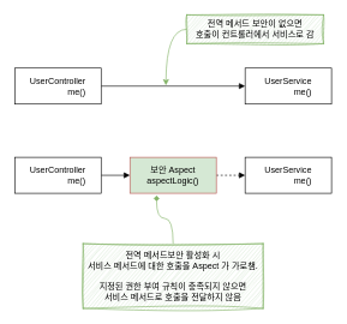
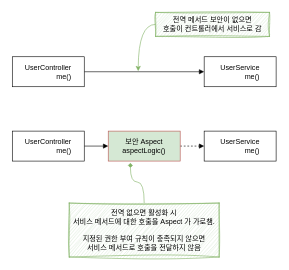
  <mxCell id="0" />
  <mxCell id="1" parent="0" />
  <mxCell id="2" style="edgeStyle=orthogonalEdgeStyle;rounded=0;orthogonalLoop=1;jettySize=auto;html=1;endArrow=block;endFill=1;" edge="1" parent="1" source="3" target="4"><mxGeometry relative="1" as="geometry" /></mxCell>
  <mxCell id="3" value="UserController&lt;br&gt;&lt;div style=&quot;text-align: right;&quot;&gt;&lt;span style=&quot;background-color: initial;&quot;&gt;me()&lt;/span&gt;&lt;/div&gt;" style="rounded=0;whiteSpace=wrap;html=1;" vertex="1" parent="1"><mxGeometry x="20" y="94" width="120" height="50" as="geometry" /></mxCell>
  <mxCell id="4" value="UserService&lt;br&gt;&lt;div style=&quot;text-align: right;&quot;&gt;&lt;span style=&quot;background-color: initial;&quot;&gt;me()&lt;/span&gt;&lt;/div&gt;" style="rounded=0;whiteSpace=wrap;html=1;" vertex="1" parent="1"><mxGeometry x="340" y="94" width="120" height="50" as="geometry" /></mxCell>
  <mxCell id="5" style="edgeStyle=orthogonalEdgeStyle;rounded=0;orthogonalLoop=1;jettySize=auto;html=1;entryX=0;entryY=0.5;entryDx=0;entryDy=0;endArrow=block;endFill=1;" edge="1" parent="1" source="6" target="9"><mxGeometry relative="1" as="geometry" /></mxCell>
  <mxCell id="6" value="UserController&lt;br&gt;&lt;div style=&quot;text-align: right;&quot;&gt;&lt;span style=&quot;background-color: initial;&quot;&gt;me()&lt;/span&gt;&lt;/div&gt;" style="rounded=0;whiteSpace=wrap;html=1;" vertex="1" parent="1"><mxGeometry x="20" y="218" width="120" height="50" as="geometry" /></mxCell>
  <mxCell id="7" value="UserService&lt;br&gt;&lt;div style=&quot;text-align: right;&quot;&gt;&lt;span style=&quot;background-color: initial;&quot;&gt;me()&lt;/span&gt;&lt;/div&gt;" style="rounded=0;whiteSpace=wrap;html=1;" vertex="1" parent="1"><mxGeometry x="340" y="218" width="120" height="50" as="geometry" /></mxCell>
  <mxCell id="8" style="edgeStyle=orthogonalEdgeStyle;rounded=0;orthogonalLoop=1;jettySize=auto;html=1;entryX=0;entryY=0.5;entryDx=0;entryDy=0;endArrow=block;endFill=1;dashed=1;" edge="1" parent="1" source="9" target="7"><mxGeometry relative="1" as="geometry" /></mxCell>
  <mxCell id="9" value="보안 Aspect&lt;br&gt;&lt;div style=&quot;text-align: right;&quot;&gt;&lt;span style=&quot;background-color: initial;&quot;&gt;aspectLogic()&lt;/span&gt;&lt;/div&gt;" style="rounded=0;whiteSpace=wrap;html=1;fillColor=#d5e8d4;strokeColor=#b85450;" vertex="1" parent="1"><mxGeometry x="180" y="218" width="120" height="50" as="geometry" /></mxCell>
  <mxCell id="10" style="edgeStyle=orthogonalEdgeStyle;rounded=0;orthogonalLoop=1;jettySize=auto;html=1;fillColor=#d5e8d4;strokeColor=#82b366;curved=1;" edge="1" parent="1" source="11"><mxGeometry relative="1" as="geometry"><mxPoint x="230" y="118" as="targetPoint" /></mxGeometry></mxCell>
  <mxCell id="11" value="전역 메서드 보안이 없으면 &lt;br&gt;호출이 컨트롤러에서 서비스로 감" style="text;html=1;align=center;verticalAlign=middle;whiteSpace=wrap;rounded=0;fillColor=#d5e8d4;strokeColor=#82b366;sketch=1;curveFitting=1;jiggle=2;" vertex="1" parent="1"><mxGeometry x="259" y="20" width="190" height="40" as="geometry" /></mxCell>
- <mxCell id="12" value="전역 메서드보안 활성화 시&lt;br&gt;서비스 메서드에 대한 호출을 Aspect 가 가로챔.&lt;br&gt;&lt;br&gt;지정된 권한 부여 규칙이 충족되지 않으면 &lt;br&gt;서비스 메서드로 호출을 전달하지 않음" style="text;html=1;align=center;verticalAlign=middle;whiteSpace=wrap;rounded=0;fillColor=#d5e8d4;strokeColor=#82b366;sketch=1;curveFitting=1;jiggle=2;" vertex="1" parent="1"><mxGeometry x="115" y="338" width="250" height="90" as="geometry" /></mxCell>
+ <mxCell id="12" value="전역 없으면 활성화 시&lt;br&gt;서비스 메서드에 대한 호출을 Aspect 가 가로챔.&lt;br&gt;&lt;br&gt;지정된 권한 부여 규칙이 충족되지 않으면 &lt;br&gt;서비스 메서드로 호출을 전달하지 않음" style="text;html=1;align=center;verticalAlign=middle;whiteSpace=wrap;rounded=0;fillColor=#d5e8d4;strokeColor=#82b366;sketch=1;curveFitting=1;jiggle=2;" vertex="1" parent="1"><mxGeometry x="115" y="338" width="250" height="90" as="geometry" /></mxCell>
  <mxCell id="13" style="edgeStyle=orthogonalEdgeStyle;rounded=0;orthogonalLoop=1;jettySize=auto;html=1;entryX=0.308;entryY=1.06;entryDx=0;entryDy=0;entryPerimeter=0;fillColor=#d5e8d4;strokeColor=#82b366;curved=1;endArrow=diamond;" edge="1" parent="1" source="12" target="9"><mxGeometry relative="1" as="geometry" /></mxCell>
